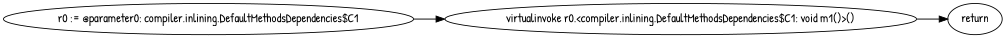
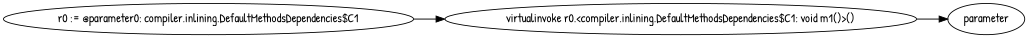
  digraph {
    rankdir=LR
    fontname="Patrick Hand"
    node [fontname="Patrick Hand"]
    edge [fontname="Patrick Hand"]
    "r0 := @parameter0: compiler.inlining.DefaultMethodsDependencies$C1"
    "virtualinvoke r0.<compiler.inlining.DefaultMethodsDependencies$C1: void m1()>()"
-   return
+   return [label=parameter]
    "r0 := @parameter0: compiler.inlining.DefaultMethodsDependencies$C1" -> "virtualinvoke r0.<compiler.inlining.DefaultMethodsDependencies$C1: void m1()>()"
    "virtualinvoke r0.<compiler.inlining.DefaultMethodsDependencies$C1: void m1()>()" -> return
  }
